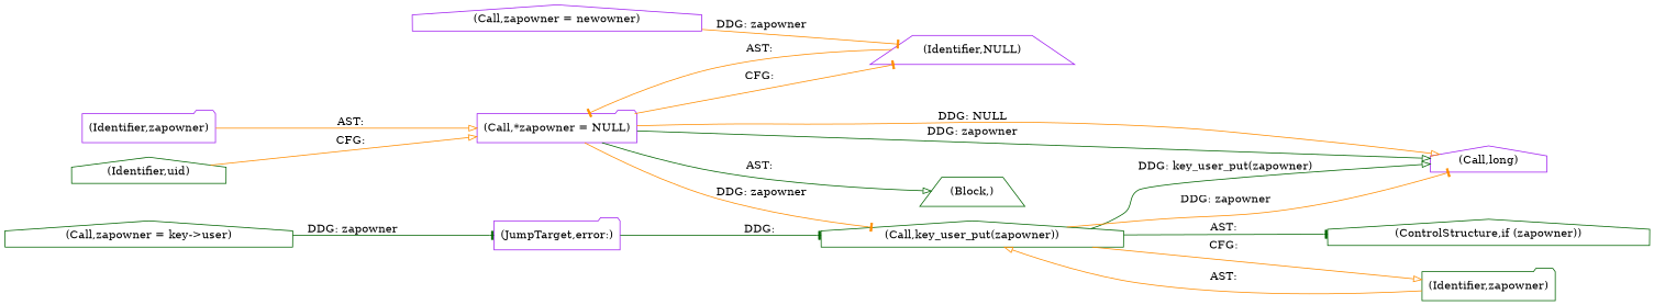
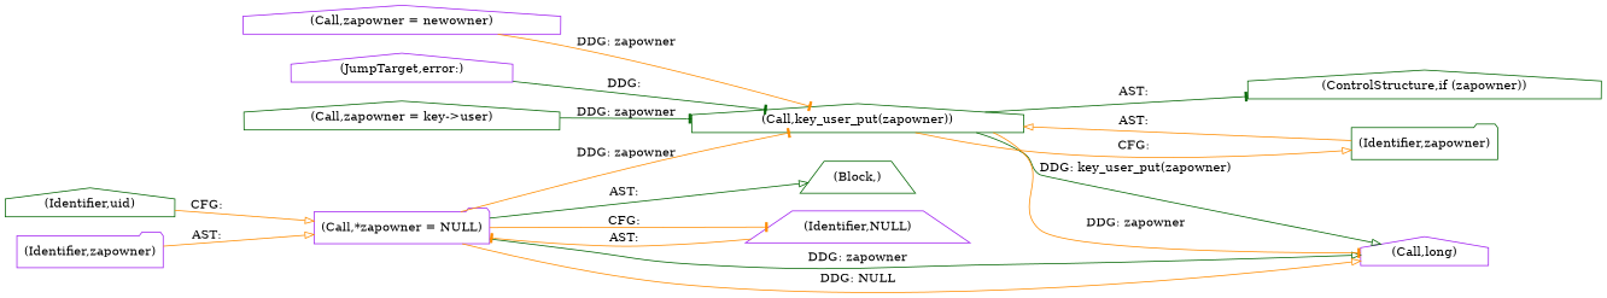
  digraph {
    rankdir=LR
    node [color=purple shape=house]
    edge [arrowhead=tee color=darkorange]
    n1 [label="(Call,*zapowner = NULL)" shape=folder]
    n2 [color=darkgreen label="(Call,key_user_put(zapowner))"]
    n3 [label="(Call,long)"]
    n4 [color=darkgreen label="(Block,)" shape=trapezium]
    n5 [label="(Identifier,NULL)" shape=trapezium]
    n6 [color=darkgreen label="(Identifier,zapowner)" shape=folder]
    n7 [color=darkgreen label="(ControlStructure,if (zapowner))"]
    n8 [color=darkgreen label="(Identifier,uid)"]
    n9 [label="(Call,zapowner = newowner)"]
-   n10 [label="(JumpTarget,error:)" shape=folder]
+   n10 [label="(JumpTarget,error:)"]
    n11 [color=darkgreen label="(Call,zapowner = key->user)"]
    n12 [label="(Identifier,zapowner)" shape=folder]
    n1 -> n2 [label="DDG: zapowner"]
    n1 -> n3 [arrowhead=onormal color=darkgreen label="DDG: zapowner"]
    n1 -> n3 [arrowhead=onormal label="DDG: NULL"]
    n1 -> n4 [arrowhead=onormal color=darkgreen label="AST: "]
    n1 -> n5 [label="CFG: "]
    n2 -> n3 [arrowhead=onormal color=darkgreen label="DDG: key_user_put(zapowner)"]
    n2 -> n3 [label="DDG: zapowner"]
    n2 -> n6 [arrowhead=onormal label="CFG: "]
    n2 -> n7 [color=darkgreen label="AST: "]
    n5 -> n1 [label="AST: "]
    n6 -> n2 [arrowhead=onormal label="AST: "]
    n8 -> n1 [arrowhead=onormal label="CFG: "]
-   n9 -> n5 [label="DDG: zapowner"]
+   n9 -> n2 [label="DDG: zapowner"]
    n10 -> n2 [color=darkgreen label="DDG: "]
-   n11 -> n10 [color=darkgreen label="DDG: zapowner"]
+   n11 -> n2 [color=darkgreen label="DDG: zapowner"]
    n12 -> n1 [arrowhead=onormal label="AST: "]
  }
